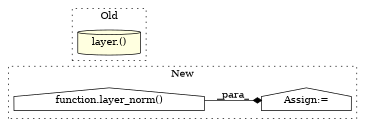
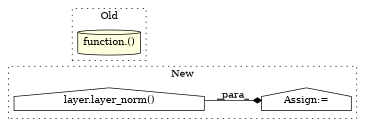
  digraph {
    rankdir=LR
    node [a=75 shape=house style=filled fillcolor=white]
-   n1 [l="11,18" label="function.layer_norm()" s="7423,7436"]
+   n1 [l="11,18" label="layer.layer_norm()" s="7423,7436"]
    n2 [a=68 l=3 label="Assign:=" s=7420]
-   n3 [l="44,1" label="layer.()" s="7738,7784" shape=cylinder fillcolor=lightyellow]
+   n3 [l="44,1" label="function.()" s="7738,7784" shape=cylinder fillcolor=lightyellow]
    subgraph cluster_1 {
      label=New
      style=dotted
      n1
      n2
    }
    subgraph cluster_2 {
      label=Old
      style=dotted
      n3
    }
    n1 -> n2 [label=_para_ arrowhead=diamond]
  }
